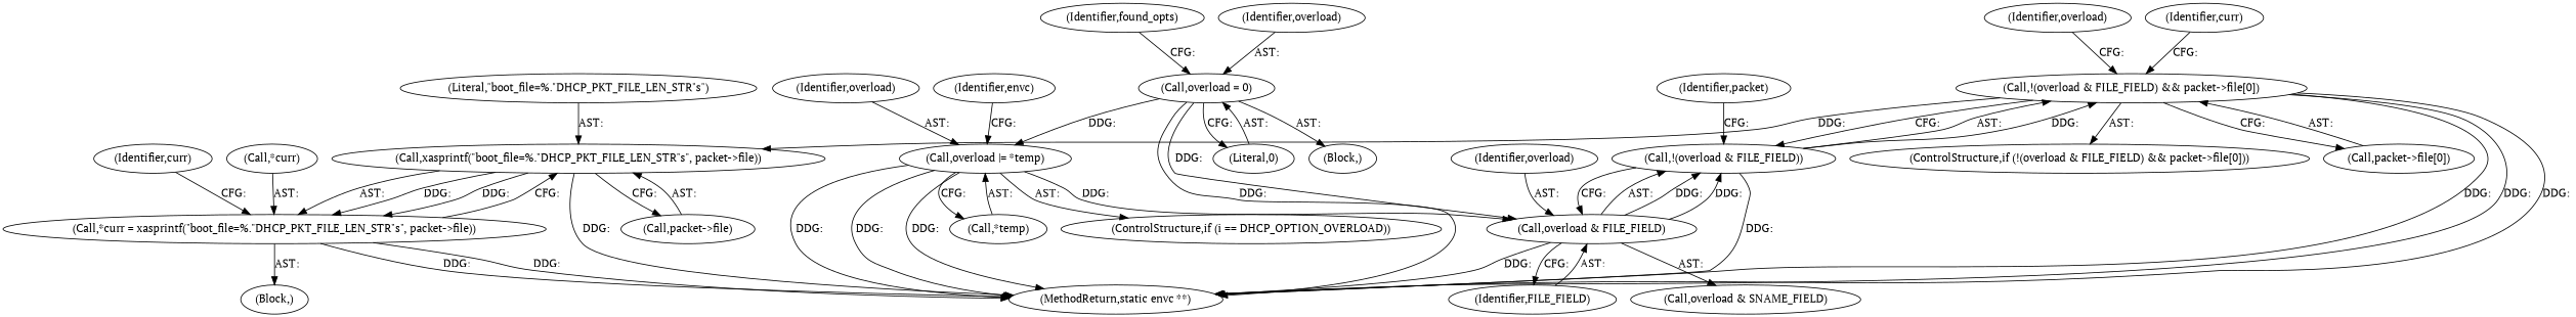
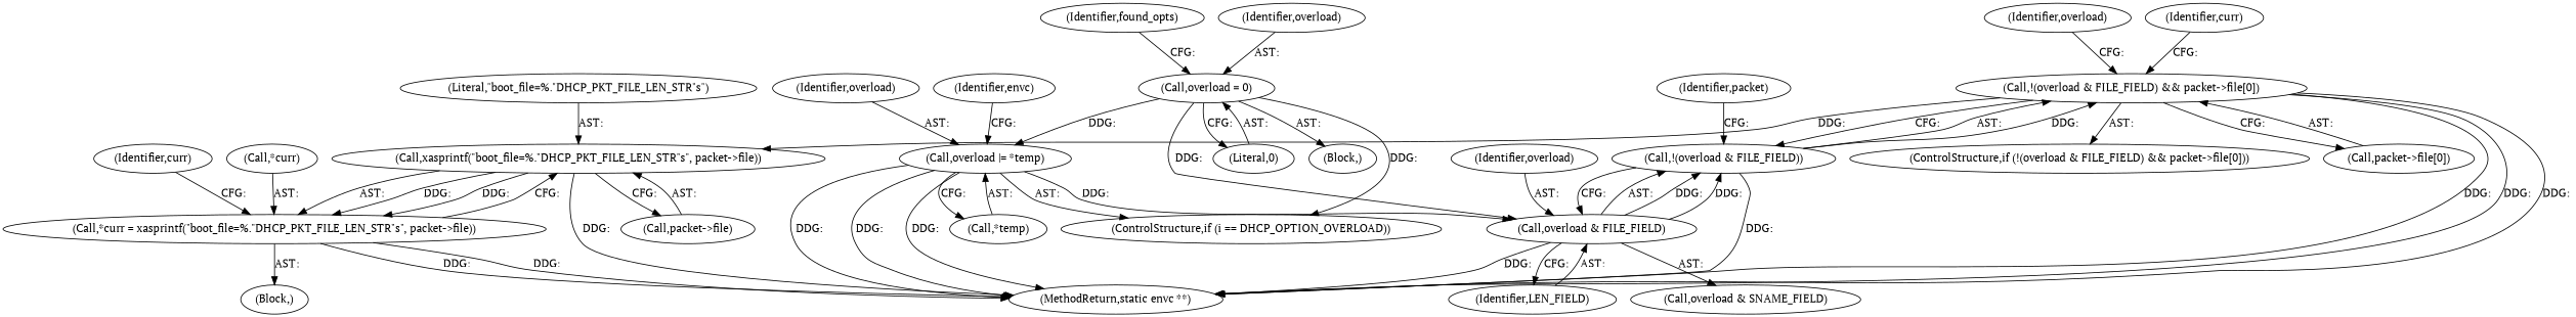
  digraph {
    fontname="PT Serif"
    node [fontname="PT Serif"]
    edge [fontname="PT Serif"]
    n1 [label="(Call,!(overload & FILE_FIELD) && packet->file[0])"]
    n2 [label="(Call,!(overload & FILE_FIELD))"]
    n3 [label="(Call,xasprintf(\"boot_file=%.\"DHCP_PKT_FILE_LEN_STR\"s\", packet->file))"]
    n4 [label="(ControlStructure,if (!(overload & FILE_FIELD) && packet->file[0]))"]
    n5 [label="(Call,packet->file[0])"]
    n6 [label="(MethodReturn,static envc **)"]
    n7 [label="(Call,overload & FILE_FIELD)"]
    n8 [label="(Call,*curr = xasprintf(\"boot_file=%.\"DHCP_PKT_FILE_LEN_STR\"s\", packet->file))"]
    n9 [label="(Call,packet->file)"]
-   n10 [label="(Identifier,FILE_FIELD)"]
+   n10 [label="(Identifier,LEN_FIELD)"]
    n11 [label="(Call,overload & SNAME_FIELD)"]
    n12 [label="(Call,overload = 0)"]
    n13 [label="(Call,overload |= *temp)"]
    n14 [label="(Literal,0)"]
    n15 [label="(Block,)"]
    n16 [label="(Call,*temp)"]
    n17 [label="(ControlStructure,if (i == DHCP_OPTION_OVERLOAD))"]
    n18 [label="(Block,)"]
    n19 [label="(Identifier,found_opts)"]
    n20 [label="(Identifier,overload)"]
    n21 [label="(Identifier,overload)"]
    n22 [label="(Literal,\"boot_file=%.\"DHCP_PKT_FILE_LEN_STR\"s\")"]
    n23 [label="(Identifier,packet)"]
    n24 [label="(Identifier,overload)"]
    n25 [label="(Identifier,overload)"]
    n26 [label="(Identifier,envc)"]
    n27 [label="(Identifier,curr)"]
    n28 [label="(Identifier,curr)"]
    n29 [label="(Call,*curr)"]
    n1 -> n2 [label="CFG: "]
    n1 -> n3 [label="DDG: "]
    n1 -> n4 [label="AST: "]
    n1 -> n5 [label="CFG: "]
    n1 -> n6 [label="DDG: "]
    n1 -> n6 [label="DDG: "]
    n1 -> n6 [label="DDG: "]
    n2 -> n1 [label="AST: "]
    n2 -> n1 [label="DDG: "]
    n2 -> n6 [label="DDG: "]
    n2 -> n7 [label="CFG: "]
    n3 -> n6 [label="DDG: "]
    n3 -> n8 [label="AST: "]
    n3 -> n8 [label="DDG: "]
    n3 -> n8 [label="DDG: "]
    n3 -> n9 [label="CFG: "]
    n5 -> n1 [label="AST: "]
    n7 -> n2 [label="AST: "]
    n7 -> n2 [label="DDG: "]
    n7 -> n2 [label="DDG: "]
    n7 -> n6 [label="DDG: "]
    n7 -> n10 [label="CFG: "]
    n7 -> n11 [label="AST: "]
    n8 -> n3 [label="CFG: "]
    n8 -> n6 [label="DDG: "]
    n8 -> n6 [label="DDG: "]
    n8 -> n18 [label="AST: "]
    n9 -> n3 [label="AST: "]
    n10 -> n7 [label="AST: "]
-   n12 -> n6 [label="DDG: "]
+   n12 -> n17 [label="DDG: "]
    n12 -> n7 [label="DDG: "]
    n12 -> n13 [label="DDG: "]
    n12 -> n14 [label="CFG: "]
    n12 -> n15 [label="AST: "]
    n13 -> n6 [label="DDG: "]
    n13 -> n6 [label="DDG: "]
    n13 -> n6 [label="DDG: "]
    n13 -> n7 [label="DDG: "]
    n13 -> n16 [label="CFG: "]
    n13 -> n17 [label="AST: "]
    n14 -> n12 [label="AST: "]
    n16 -> n13 [label="AST: "]
    n19 -> n12 [label="CFG: "]
    n20 -> n7 [label="AST: "]
    n21 -> n13 [label="AST: "]
    n22 -> n3 [label="AST: "]
    n23 -> n2 [label="CFG: "]
    n24 -> n12 [label="AST: "]
    n25 -> n1 [label="CFG: "]
    n26 -> n13 [label="CFG: "]
    n27 -> n8 [label="CFG: "]
    n28 -> n1 [label="CFG: "]
    n29 -> n8 [label="AST: "]
  }
